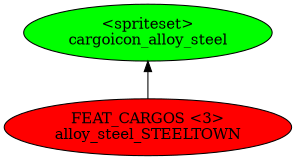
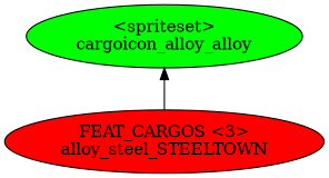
  digraph {
    rankdir=BT
    node [style=filled]
-   n1 [fillcolor=green label="<spriteset>\ncargoicon_alloy_steel"]
+   n1 [fillcolor=green label="<spriteset>\ncargoicon_alloy_alloy"]
    n2 [fillcolor=red label="FEAT_CARGOS <3>\nalloy_steel_STEELTOWN"]
    n2 -> n1
  }
